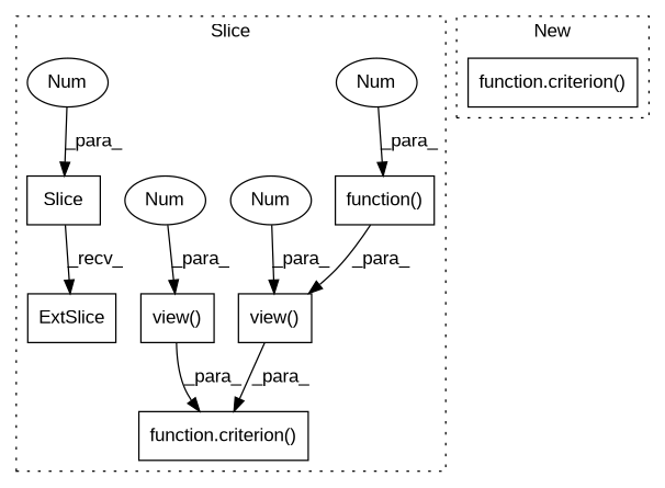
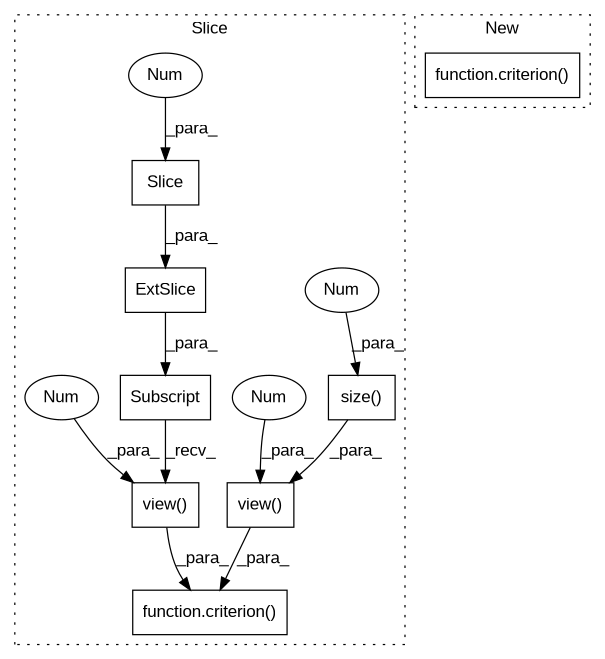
  digraph {
    fontname="Liberation Sans"
    node [a=75 fontname="Liberation Sans" l=2 s=856 shape=box]
    edge [fontname="Liberation Sans"]
-   n1 [l="11,1" label="function()" s="829,842"]
+   n1 [l="11,1" label="size()" s="829,842"]
    n2 [a=76 label=Num s=840 shape=ellipse]
    n3 [l="10,1" label="function.criterion()" s="804,868"]
    n4 [l="19,1" label="view()" s="846,867"]
    n5 [a=76 label=Num s=865 shape=ellipse]
    n6 [l="11,1" label="view()" s="814,843"]
    n7 [a=76 label=Num s=825 shape=ellipse]
+   n8 [a=63 l="13,0" label=Subscript s="846,0"]
    n9 [a=80 l=1 label=Slice]
    n10 [a=85 l=7 label=ExtSlice s=846]
    n11 [a=76 l=1 label=Num shape=ellipse]
    n12 [l="10,1" label="function.criterion()" s="795,819"]
    subgraph cluster_1 {
      label=Slice
      style=dotted
      n1
      n2
      n3
      n4
      n5
      n6
      n7
+     n8
      n9
      n10
      n11
    }
    subgraph cluster_2 {
      label=New
      style=dotted
      n12
    }
    n1 -> n6 [label=_para_]
    n2 -> n1 [label=_para_]
    n4 -> n3 [label=_para_]
    n5 -> n4 [label=_para_]
    n6 -> n3 [label=_para_]
    n7 -> n6 [label=_para_]
-   n9 -> n10 [label=_recv_]
+   n8 -> n4 [label=_recv_]
+   n9 -> n10 [label=_para_]
+   n10 -> n8 [label=_para_]
    n11 -> n9 [label=_para_]
  }
